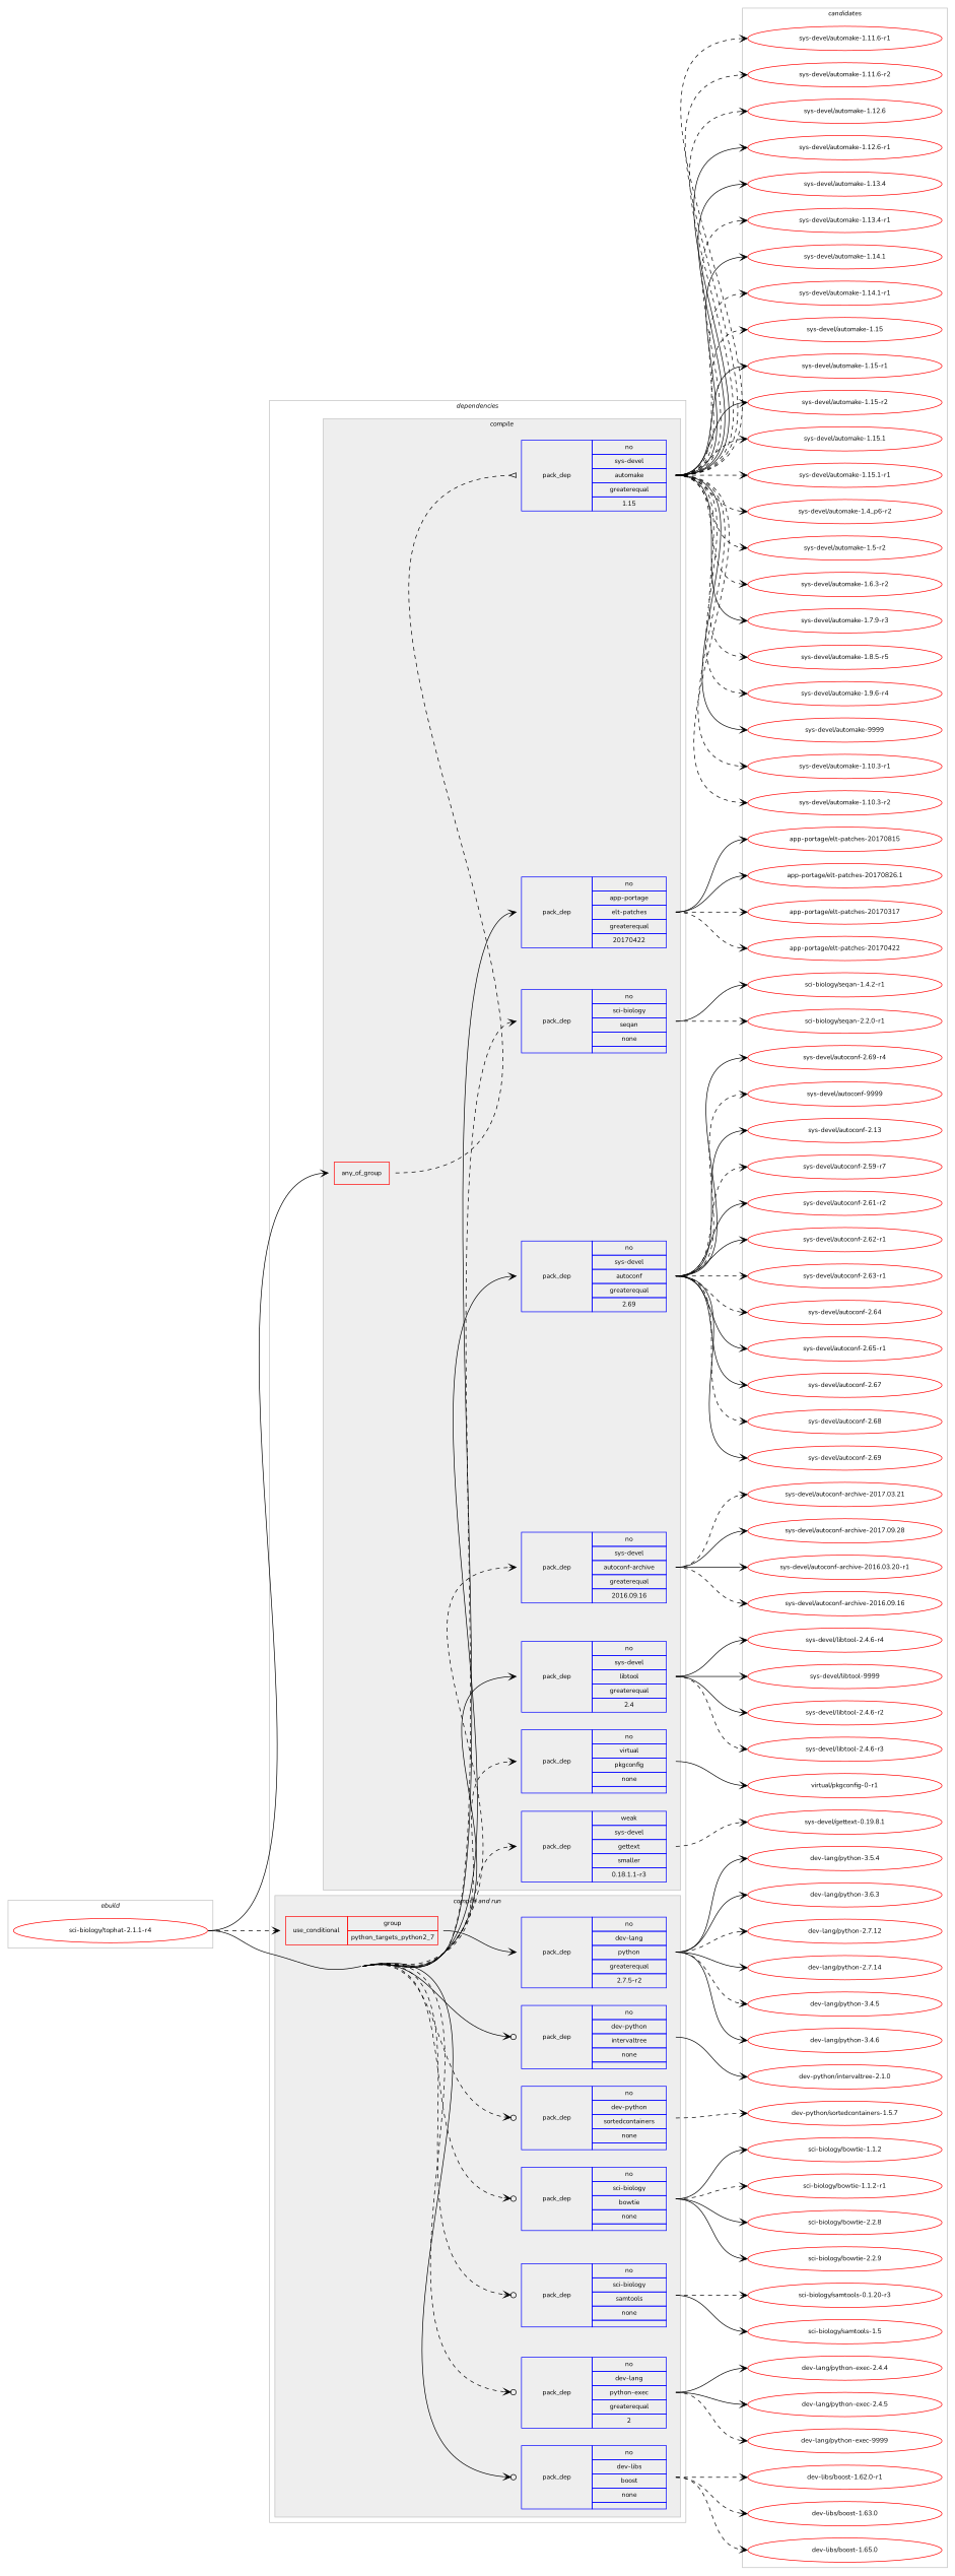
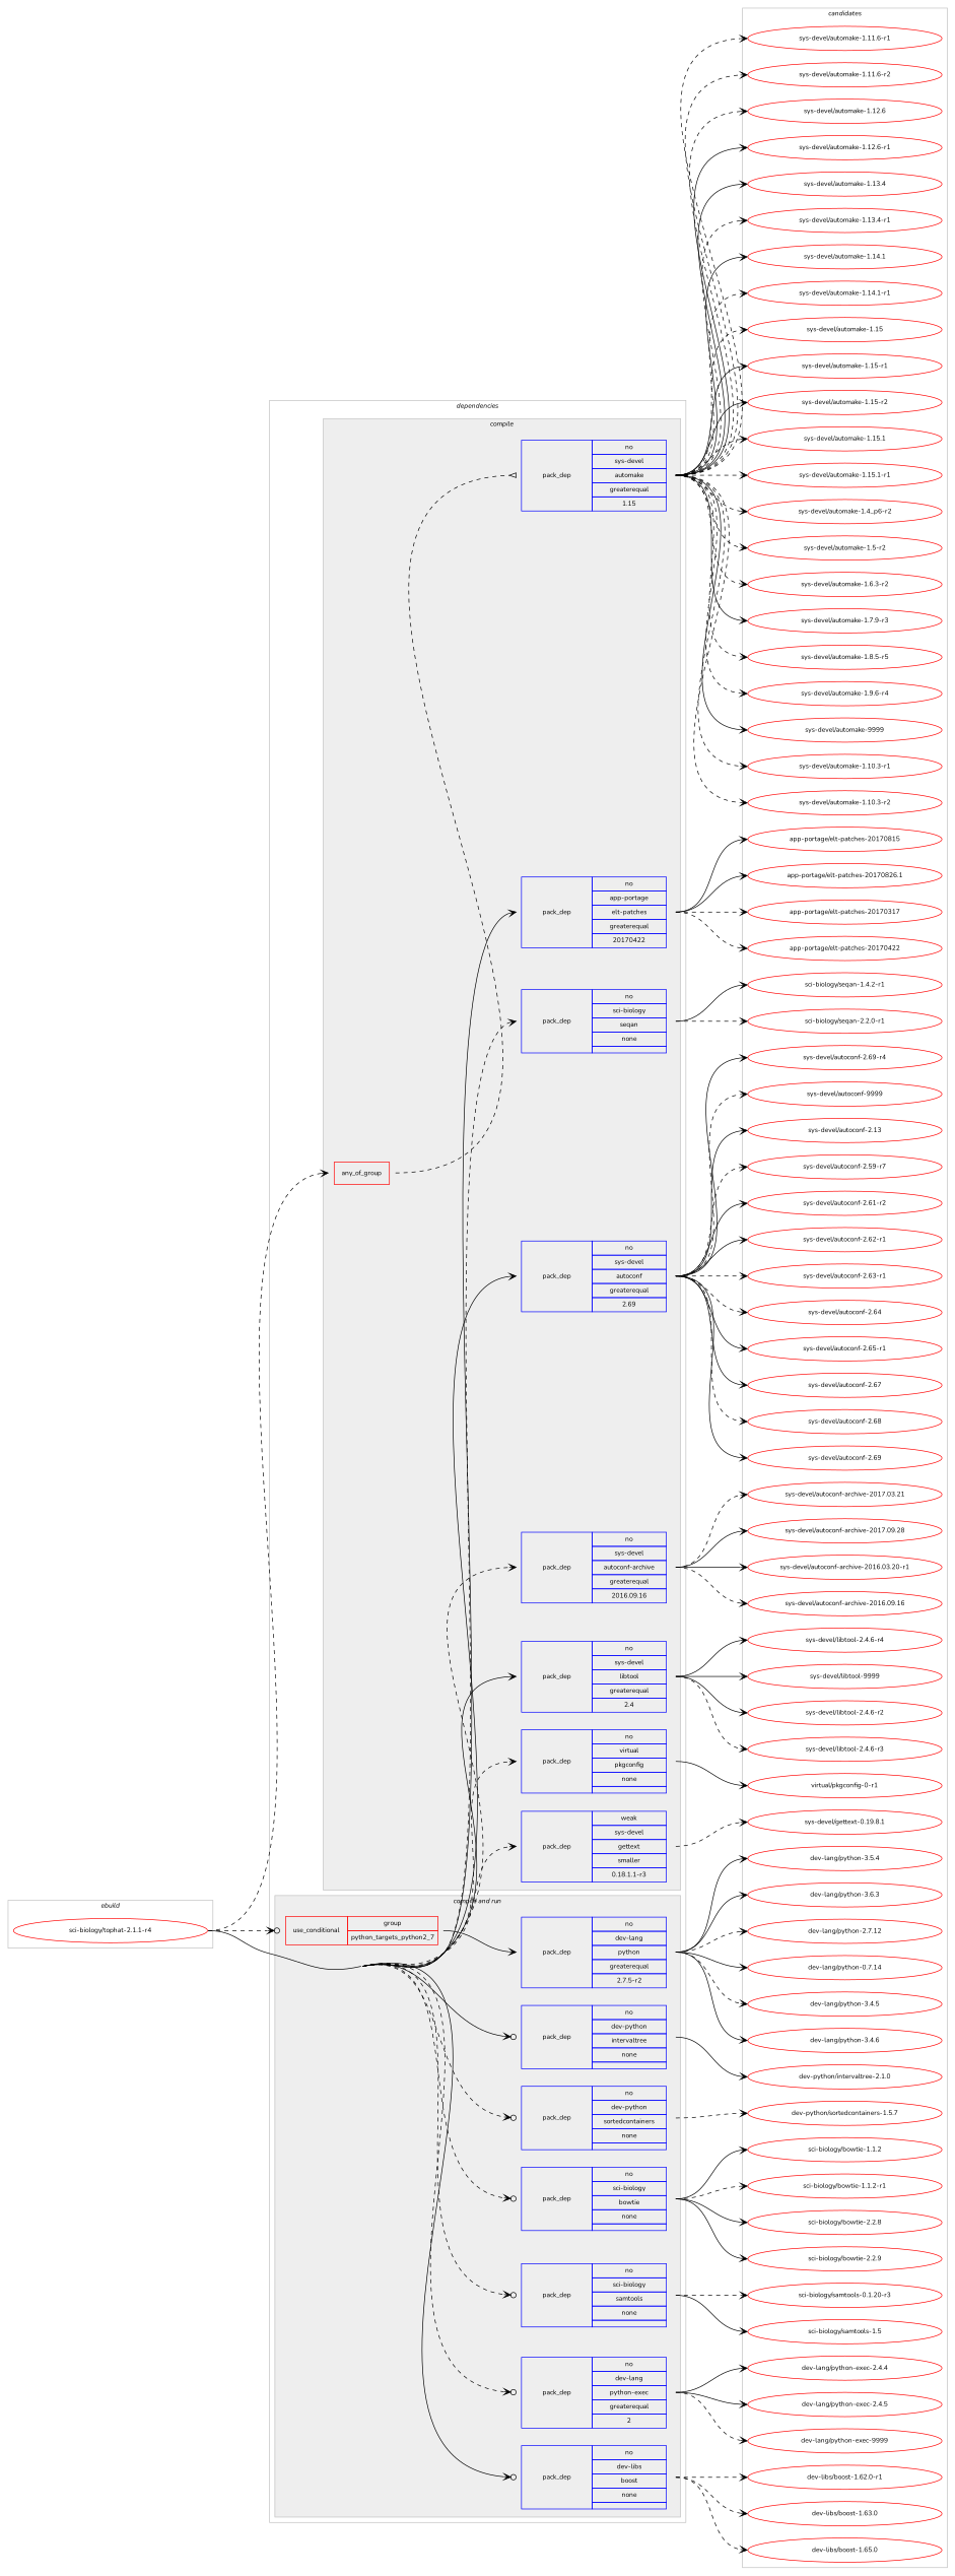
  digraph {
    compound=true
    concentrate=true
    fontname=Nunito
    fontsize=10
    newrank=true
    rankdir=LR
    ranksep=1.5
    node [color=red fontname=Nunito fontsize=10]
    edge [arrowhead=vee fontname=Nunito headport=w style=dashed tailport=e weight=100]
    n1 [label="sci-biology/tophat-2.1.1-r4" width=4]
    n2 [color=blue label=<<TABLE BORDER="0" CELLBORDER="1" CELLSPACING="0" CELLPADDING="4" WIDTH="220"><TR><TD ROWSPAN="6" CELLPADDING="30">pack_dep</TD></TR><TR><TD WIDTH="110">no</TD></TR><TR><TD>sys-devel</TD></TR><TR><TD>automake</TD></TR><TR><TD>greaterequal</TD></TR><TR><TD>1.15</TD></TR></TABLE>> shape=none]
    n3 [label=<<TABLE BORDER="0" CELLBORDER="1" CELLSPACING="0" CELLPADDING="4"><TR><TD CELLPADDING="10">any_of_group</TD></TR></TABLE>> shape=none]
    n4 [color=blue label=<<TABLE BORDER="0" CELLBORDER="1" CELLSPACING="0" CELLPADDING="4" WIDTH="220"><TR><TD ROWSPAN="6" CELLPADDING="30">pack_dep</TD></TR><TR><TD WIDTH="110">no</TD></TR><TR><TD>app-portage</TD></TR><TR><TD>elt-patches</TD></TR><TR><TD>greaterequal</TD></TR><TR><TD>20170422</TD></TR></TABLE>> shape=none]
    n5 [color=blue label=<<TABLE BORDER="0" CELLBORDER="1" CELLSPACING="0" CELLPADDING="4" WIDTH="220"><TR><TD ROWSPAN="6" CELLPADDING="30">pack_dep</TD></TR><TR><TD WIDTH="110">no</TD></TR><TR><TD>sci-biology</TD></TR><TR><TD>seqan</TD></TR><TR><TD>none</TD></TR><TR><TD></TD></TR></TABLE>> shape=none]
    n6 [color=blue label=<<TABLE BORDER="0" CELLBORDER="1" CELLSPACING="0" CELLPADDING="4" WIDTH="220"><TR><TD ROWSPAN="6" CELLPADDING="30">pack_dep</TD></TR><TR><TD WIDTH="110">no</TD></TR><TR><TD>sys-devel</TD></TR><TR><TD>autoconf</TD></TR><TR><TD>greaterequal</TD></TR><TR><TD>2.69</TD></TR></TABLE>> shape=none]
    n7 [color=blue label=<<TABLE BORDER="0" CELLBORDER="1" CELLSPACING="0" CELLPADDING="4" WIDTH="220"><TR><TD ROWSPAN="6" CELLPADDING="30">pack_dep</TD></TR><TR><TD WIDTH="110">no</TD></TR><TR><TD>sys-devel</TD></TR><TR><TD>autoconf-archive</TD></TR><TR><TD>greaterequal</TD></TR><TR><TD>2016.09.16</TD></TR></TABLE>> shape=none]
    n8 [color=blue label=<<TABLE BORDER="0" CELLBORDER="1" CELLSPACING="0" CELLPADDING="4" WIDTH="220"><TR><TD ROWSPAN="6" CELLPADDING="30">pack_dep</TD></TR><TR><TD WIDTH="110">no</TD></TR><TR><TD>sys-devel</TD></TR><TR><TD>libtool</TD></TR><TR><TD>greaterequal</TD></TR><TR><TD>2.4</TD></TR></TABLE>> shape=none]
    n9 [color=blue label=<<TABLE BORDER="0" CELLBORDER="1" CELLSPACING="0" CELLPADDING="4" WIDTH="220"><TR><TD ROWSPAN="6" CELLPADDING="30">pack_dep</TD></TR><TR><TD WIDTH="110">no</TD></TR><TR><TD>virtual</TD></TR><TR><TD>pkgconfig</TD></TR><TR><TD>none</TD></TR><TR><TD></TD></TR></TABLE>> shape=none]
    n10 [color=blue label=<<TABLE BORDER="0" CELLBORDER="1" CELLSPACING="0" CELLPADDING="4" WIDTH="220"><TR><TD ROWSPAN="6" CELLPADDING="30">pack_dep</TD></TR><TR><TD WIDTH="110">weak</TD></TR><TR><TD>sys-devel</TD></TR><TR><TD>gettext</TD></TR><TR><TD>smaller</TD></TR><TR><TD>0.18.1.1-r3</TD></TR></TABLE>> shape=none]
    n11 [color=blue label=<<TABLE BORDER="0" CELLBORDER="1" CELLSPACING="0" CELLPADDING="4" WIDTH="220"><TR><TD ROWSPAN="6" CELLPADDING="30">pack_dep</TD></TR><TR><TD WIDTH="110">no</TD></TR><TR><TD>dev-lang</TD></TR><TR><TD>python-exec</TD></TR><TR><TD>greaterequal</TD></TR><TR><TD>2</TD></TR></TABLE>> shape=none]
    n12 [color=blue label=<<TABLE BORDER="0" CELLBORDER="1" CELLSPACING="0" CELLPADDING="4" WIDTH="220"><TR><TD ROWSPAN="6" CELLPADDING="30">pack_dep</TD></TR><TR><TD WIDTH="110">no</TD></TR><TR><TD>dev-lang</TD></TR><TR><TD>python</TD></TR><TR><TD>greaterequal</TD></TR><TR><TD>2.7.5-r2</TD></TR></TABLE>> shape=none]
    n13 [label=<<TABLE BORDER="0" CELLBORDER="1" CELLSPACING="0" CELLPADDING="4"><TR><TD ROWSPAN="3" CELLPADDING="10">use_conditional</TD></TR><TR><TD>group</TD></TR><TR><TD>python_targets_python2_7</TD></TR></TABLE>> shape=none]
    n14 [color=blue label=<<TABLE BORDER="0" CELLBORDER="1" CELLSPACING="0" CELLPADDING="4" WIDTH="220"><TR><TD ROWSPAN="6" CELLPADDING="30">pack_dep</TD></TR><TR><TD WIDTH="110">no</TD></TR><TR><TD>dev-libs</TD></TR><TR><TD>boost</TD></TR><TR><TD>none</TD></TR><TR><TD></TD></TR></TABLE>> shape=none]
    n15 [color=blue label=<<TABLE BORDER="0" CELLBORDER="1" CELLSPACING="0" CELLPADDING="4" WIDTH="220"><TR><TD ROWSPAN="6" CELLPADDING="30">pack_dep</TD></TR><TR><TD WIDTH="110">no</TD></TR><TR><TD>dev-python</TD></TR><TR><TD>intervaltree</TD></TR><TR><TD>none</TD></TR><TR><TD></TD></TR></TABLE>> shape=none]
    n16 [color=blue label=<<TABLE BORDER="0" CELLBORDER="1" CELLSPACING="0" CELLPADDING="4" WIDTH="220"><TR><TD ROWSPAN="6" CELLPADDING="30">pack_dep</TD></TR><TR><TD WIDTH="110">no</TD></TR><TR><TD>dev-python</TD></TR><TR><TD>sortedcontainers</TD></TR><TR><TD>none</TD></TR><TR><TD></TD></TR></TABLE>> shape=none]
    n17 [color=blue label=<<TABLE BORDER="0" CELLBORDER="1" CELLSPACING="0" CELLPADDING="4" WIDTH="220"><TR><TD ROWSPAN="6" CELLPADDING="30">pack_dep</TD></TR><TR><TD WIDTH="110">no</TD></TR><TR><TD>sci-biology</TD></TR><TR><TD>bowtie</TD></TR><TR><TD>none</TD></TR><TR><TD></TD></TR></TABLE>> shape=none]
    n18 [color=blue label=<<TABLE BORDER="0" CELLBORDER="1" CELLSPACING="0" CELLPADDING="4" WIDTH="220"><TR><TD ROWSPAN="6" CELLPADDING="30">pack_dep</TD></TR><TR><TD WIDTH="110">no</TD></TR><TR><TD>sci-biology</TD></TR><TR><TD>samtools</TD></TR><TR><TD>none</TD></TR><TR><TD></TD></TR></TABLE>> shape=none]
    n19 [label="sys-devel/automake-1.10.3-r1" width=4]
    n20 [label="sys-devel/automake-1.10.3-r2" width=4]
    n21 [label="sys-devel/automake-1.11.6-r1" width=4]
    n22 [label="sys-devel/automake-1.11.6-r2" width=4]
    n23 [label="sys-devel/automake-1.12.6" width=4]
    n24 [label="sys-devel/automake-1.12.6-r1" width=4]
    n25 [label="sys-devel/automake-1.13.4" width=4]
    n26 [label="sys-devel/automake-1.13.4-r1" width=4]
    n27 [label="sys-devel/automake-1.14.1" width=4]
    n28 [label="sys-devel/automake-1.14.1-r1" width=4]
    n29 [label="sys-devel/automake-1.15" width=4]
    n30 [label="sys-devel/automake-1.15-r1" width=4]
    n31 [label="sys-devel/automake-1.15-r2" width=4]
    n32 [label="sys-devel/automake-1.15.1" width=4]
    n33 [label="sys-devel/automake-1.15.1-r1" width=4]
    n34 [label="sys-devel/automake-1.4_p6-r2" width=4]
    n35 [label="sys-devel/automake-1.5-r2" width=4]
    n36 [label="sys-devel/automake-1.6.3-r2" width=4]
    n37 [label="sys-devel/automake-1.7.9-r3" width=4]
    n38 [label="sys-devel/automake-1.8.5-r5" width=4]
    n39 [label="sys-devel/automake-1.9.6-r4" width=4]
    n40 [label="sys-devel/automake-9999" width=4]
    n41 [label="sys-devel/gettext-0.19.8.1" width=4]
    n42 [label="app-portage/elt-patches-20170317" width=4]
    n43 [label="app-portage/elt-patches-20170422" width=4]
    n44 [label="app-portage/elt-patches-20170815" width=4]
    n45 [label="app-portage/elt-patches-20170826.1" width=4]
    n46 [label="sci-biology/seqan-1.4.2-r1" width=4]
    n47 [label="sci-biology/seqan-2.2.0-r1" width=4]
    n48 [label="sys-devel/autoconf-2.13" width=4]
    n49 [label="sys-devel/autoconf-2.59-r7" width=4]
    n50 [label="sys-devel/autoconf-2.61-r2" width=4]
    n51 [label="sys-devel/autoconf-2.62-r1" width=4]
    n52 [label="sys-devel/autoconf-2.63-r1" width=4]
    n53 [label="sys-devel/autoconf-2.64" width=4]
    n54 [label="sys-devel/autoconf-2.65-r1" width=4]
    n55 [label="sys-devel/autoconf-2.67" width=4]
    n56 [label="sys-devel/autoconf-2.68" width=4]
    n57 [label="sys-devel/autoconf-2.69" width=4]
    n58 [label="sys-devel/autoconf-2.69-r4" width=4]
    n59 [label="sys-devel/autoconf-9999" width=4]
    n60 [label="sys-devel/autoconf-archive-2016.03.20-r1" width=4]
    n61 [label="sys-devel/autoconf-archive-2016.09.16" width=4]
    n62 [label="sys-devel/autoconf-archive-2017.03.21" width=4]
    n63 [label="sys-devel/autoconf-archive-2017.09.28" width=4]
    n64 [label="sys-devel/libtool-2.4.6-r2" width=4]
    n65 [label="sys-devel/libtool-2.4.6-r3" width=4]
    n66 [label="sys-devel/libtool-2.4.6-r4" width=4]
    n67 [label="sys-devel/libtool-9999" width=4]
    n68 [label="virtual/pkgconfig-0-r1" width=4]
    n69 [label="dev-lang/python-2.7.12" width=4]
-   n70 [label="dev-lang/python-2.7.14" width=4]
+   n70 [label="dev-lang/python-0.7.14" width=4]
    n71 [label="dev-lang/python-3.4.5" width=4]
    n72 [label="dev-lang/python-3.4.6" width=4]
    n73 [label="dev-lang/python-3.5.4" width=4]
    n74 [label="dev-lang/python-3.6.3" width=4]
    n75 [label="dev-lang/python-exec-2.4.4" width=4]
    n76 [label="dev-lang/python-exec-2.4.5" width=4]
    n77 [label="dev-lang/python-exec-9999" width=4]
    n78 [label="dev-libs/boost-1.62.0-r1" width=4]
    n79 [label="dev-libs/boost-1.63.0" width=4]
    n80 [label="dev-libs/boost-1.65.0" width=4]
    n81 [label="dev-python/intervaltree-2.1.0" width=4]
    n82 [label="dev-python/sortedcontainers-1.5.7" width=4]
    n83 [label="sci-biology/bowtie-1.1.2" width=4]
    n84 [label="sci-biology/bowtie-1.1.2-r1" width=4]
    n85 [label="sci-biology/bowtie-2.2.8" width=4]
    n86 [label="sci-biology/bowtie-2.2.9" width=4]
    n87 [label="sci-biology/samtools-0.1.20-r3" width=4]
    n88 [label="sci-biology/samtools-1.5" width=4]
    subgraph cluster_1 {
      color=gray
      label=<<i>ebuild</i>>
      rank=same
      n1
    }
    subgraph cluster_2 {
      color=gray
      label=<<i>dependencies</i>>
      subgraph cluster_3 {
        color=gray
        fillcolor="#eeeeee"
        label=<<i>compile</i>>
        style=filled
        subgraph sub_4 {
          color=gray
          fillcolor="#eeeeee"
          label=<<i>compile</i>>
          style=filled
          n3
          subgraph sub_5 {
            color=gray
            fillcolor="#eeeeee"
            label=<<i>compile</i>>
            style=filled
            n2
          }
        }
        subgraph sub_6 {
          color=gray
          fillcolor="#eeeeee"
          label=<<i>compile</i>>
          style=filled
          n4
        }
        subgraph sub_7 {
          color=gray
          fillcolor="#eeeeee"
          label=<<i>compile</i>>
          style=filled
          n5
        }
        subgraph sub_8 {
          color=gray
          fillcolor="#eeeeee"
          label=<<i>compile</i>>
          style=filled
          n6
        }
        subgraph sub_9 {
          color=gray
          fillcolor="#eeeeee"
          label=<<i>compile</i>>
          style=filled
          n7
        }
        subgraph sub_10 {
          color=gray
          fillcolor="#eeeeee"
          label=<<i>compile</i>>
          style=filled
          n8
        }
        subgraph sub_11 {
          color=gray
          fillcolor="#eeeeee"
          label=<<i>compile</i>>
          style=filled
          n9
        }
        subgraph sub_12 {
          color=gray
          fillcolor="#eeeeee"
          label=<<i>compile</i>>
          style=filled
          n10
        }
      }
      subgraph cluster_13 {
        color=gray
        fillcolor="#eeeeee"
        label=<<i>compile and run</i>>
        style=filled
        subgraph sub_14 {
          color=gray
          fillcolor="#eeeeee"
          label=<<i>compile and run</i>>
          style=filled
          n11
        }
        subgraph sub_15 {
          color=gray
          fillcolor="#eeeeee"
          label=<<i>compile and run</i>>
          style=filled
          n13
          subgraph sub_16 {
            color=gray
            fillcolor="#eeeeee"
            label=<<i>compile and run</i>>
            style=filled
            n12
          }
        }
        subgraph sub_17 {
          color=gray
          fillcolor="#eeeeee"
          label=<<i>compile and run</i>>
          style=filled
          n14
        }
        subgraph sub_18 {
          color=gray
          fillcolor="#eeeeee"
          label=<<i>compile and run</i>>
          style=filled
          n15
        }
        subgraph sub_19 {
          color=gray
          fillcolor="#eeeeee"
          label=<<i>compile and run</i>>
          style=filled
          n16
        }
        subgraph sub_20 {
          color=gray
          fillcolor="#eeeeee"
          label=<<i>compile and run</i>>
          style=filled
          n17
        }
        subgraph sub_21 {
          color=gray
          fillcolor="#eeeeee"
          label=<<i>compile and run</i>>
          style=filled
          n18
        }
      }
      subgraph cluster_22 {
        color=gray
        fillcolor="#eeeeee"
        label=<<i>run</i>>
        style=filled
      }
    }
    subgraph cluster_23 {
      color=gray
      label=<<i>candidates</i>>
      rank=same
      subgraph sub_24 {
        color=black
        label=<<i>candidates</i>>
        nodesep=1
        rank=same
        n19
        n20
        n21
        n22
        n23
        n24
        n25
        n26
        n27
        n28
        n29
        n30
        n31
        n32
        n33
        n34
        n35
        n36
        n37
        n38
        n39
        n40
      }
      subgraph sub_25 {
        color=black
        label=<<i>candidates</i>>
        nodesep=1
        rank=same
        n41
      }
      subgraph sub_26 {
        color=black
        label=<<i>candidates</i>>
        nodesep=1
        rank=same
        n42
        n43
        n44
        n45
      }
      subgraph sub_27 {
        color=black
        label=<<i>candidates</i>>
        nodesep=1
        rank=same
        n46
        n47
      }
      subgraph sub_28 {
        color=black
        label=<<i>candidates</i>>
        nodesep=1
        rank=same
        n48
        n49
        n50
        n51
        n52
        n53
        n54
        n55
        n56
        n57
        n58
        n59
      }
      subgraph sub_29 {
        color=black
        label=<<i>candidates</i>>
        nodesep=1
        rank=same
        n60
        n61
        n62
        n63
      }
      subgraph sub_30 {
        color=black
        label=<<i>candidates</i>>
        nodesep=1
        rank=same
        n64
        n65
        n66
        n67
      }
      subgraph sub_31 {
        color=black
        label=<<i>candidates</i>>
        nodesep=1
        rank=same
        n68
      }
      subgraph sub_32 {
        color=black
        label=<<i>candidates</i>>
        nodesep=1
        rank=same
        n69
        n70
        n71
        n72
        n73
        n74
      }
      subgraph sub_33 {
        color=black
        label=<<i>candidates</i>>
        nodesep=1
        rank=same
        n75
        n76
        n77
      }
      subgraph sub_34 {
        color=black
        label=<<i>candidates</i>>
        nodesep=1
        rank=same
        n78
        n79
        n80
      }
      subgraph sub_35 {
        color=black
        label=<<i>candidates</i>>
        nodesep=1
        rank=same
        n81
      }
      subgraph sub_36 {
        color=black
        label=<<i>candidates</i>>
        nodesep=1
        rank=same
        n82
      }
      subgraph sub_37 {
        color=black
        label=<<i>candidates</i>>
        nodesep=1
        rank=same
        n83
        n84
        n85
        n86
      }
      subgraph sub_38 {
        color=black
        label=<<i>candidates</i>>
        nodesep=1
        rank=same
        n87
        n88
      }
    }
-   n1 -> n3 [style=solid weight=20]
+   n1 -> n3 [weight=20]
    n1 -> n4 [style=solid weight=20]
    n1 -> n5 [weight=20]
    n1 -> n6 [style=solid weight=20]
    n1 -> n7 [weight=20]
    n1 -> n8 [style=solid weight=20]
    n1 -> n9 [weight=20]
    n1 -> n10 [weight=20]
    n1 -> n11 [arrowhead=odotvee weight=20]
-   n1 -> n13 [weight=20]
+   n1 -> n13 [arrowhead=odotvee weight=20]
    n1 -> n14 [arrowhead=odotvee style=solid weight=20]
    n1 -> n15 [arrowhead=odotvee style=solid weight=20]
    n1 -> n16 [arrowhead=odotvee weight=20]
    n1 -> n17 [arrowhead=odotvee weight=20]
    n1 -> n18 [arrowhead=odotvee weight=20]
    n2 -> n19
    n2 -> n20
    n2 -> n21
    n2 -> n22
    n2 -> n23
    n2 -> n24 [style=solid]
    n2 -> n25 [style=solid]
    n2 -> n26
    n2 -> n27 [style=solid]
    n2 -> n28
    n2 -> n29
    n2 -> n30 [style=solid]
    n2 -> n31 [style=solid]
    n2 -> n32
    n2 -> n33
    n2 -> n34
    n2 -> n35
    n2 -> n36
    n2 -> n37 [style=solid]
    n2 -> n38
    n2 -> n39
    n2 -> n40 [style=solid]
    n3 -> n2 [arrowhead=oinv weight=20]
    n4 -> n42
    n4 -> n43
    n4 -> n44 [style=solid]
    n4 -> n45 [style=solid]
    n5 -> n46 [style=solid]
    n5 -> n47
    n6 -> n48 [style=solid]
    n6 -> n49
    n6 -> n50 [style=solid]
    n6 -> n51 [style=solid]
    n6 -> n52
    n6 -> n53
    n6 -> n54 [style=solid]
    n6 -> n55 [style=solid]
    n6 -> n56
    n6 -> n57 [style=solid]
    n6 -> n58 [style=solid]
    n6 -> n59
    n7 -> n60 [style=solid]
    n7 -> n61
    n7 -> n62
    n7 -> n63 [style=solid]
    n8 -> n64 [style=solid]
    n8 -> n65
    n8 -> n66 [style=solid]
    n8 -> n67 [style=solid]
    n9 -> n68 [style=solid]
    n10 -> n41
    n11 -> n75 [style=solid]
    n11 -> n76 [style=solid]
    n11 -> n77
    n12 -> n69
    n12 -> n70 [style=solid]
    n12 -> n71
    n12 -> n72 [style=solid]
    n12 -> n73 [style=solid]
    n12 -> n74 [style=solid]
    n13 -> n12 [style=solid weight=20]
    n14 -> n78
    n14 -> n79
    n14 -> n80
    n15 -> n81 [style=solid]
    n16 -> n82
    n17 -> n83 [style=solid]
    n17 -> n84
    n17 -> n85 [style=solid]
    n17 -> n86 [style=solid]
    n18 -> n87
    n18 -> n88 [style=solid]
  }
